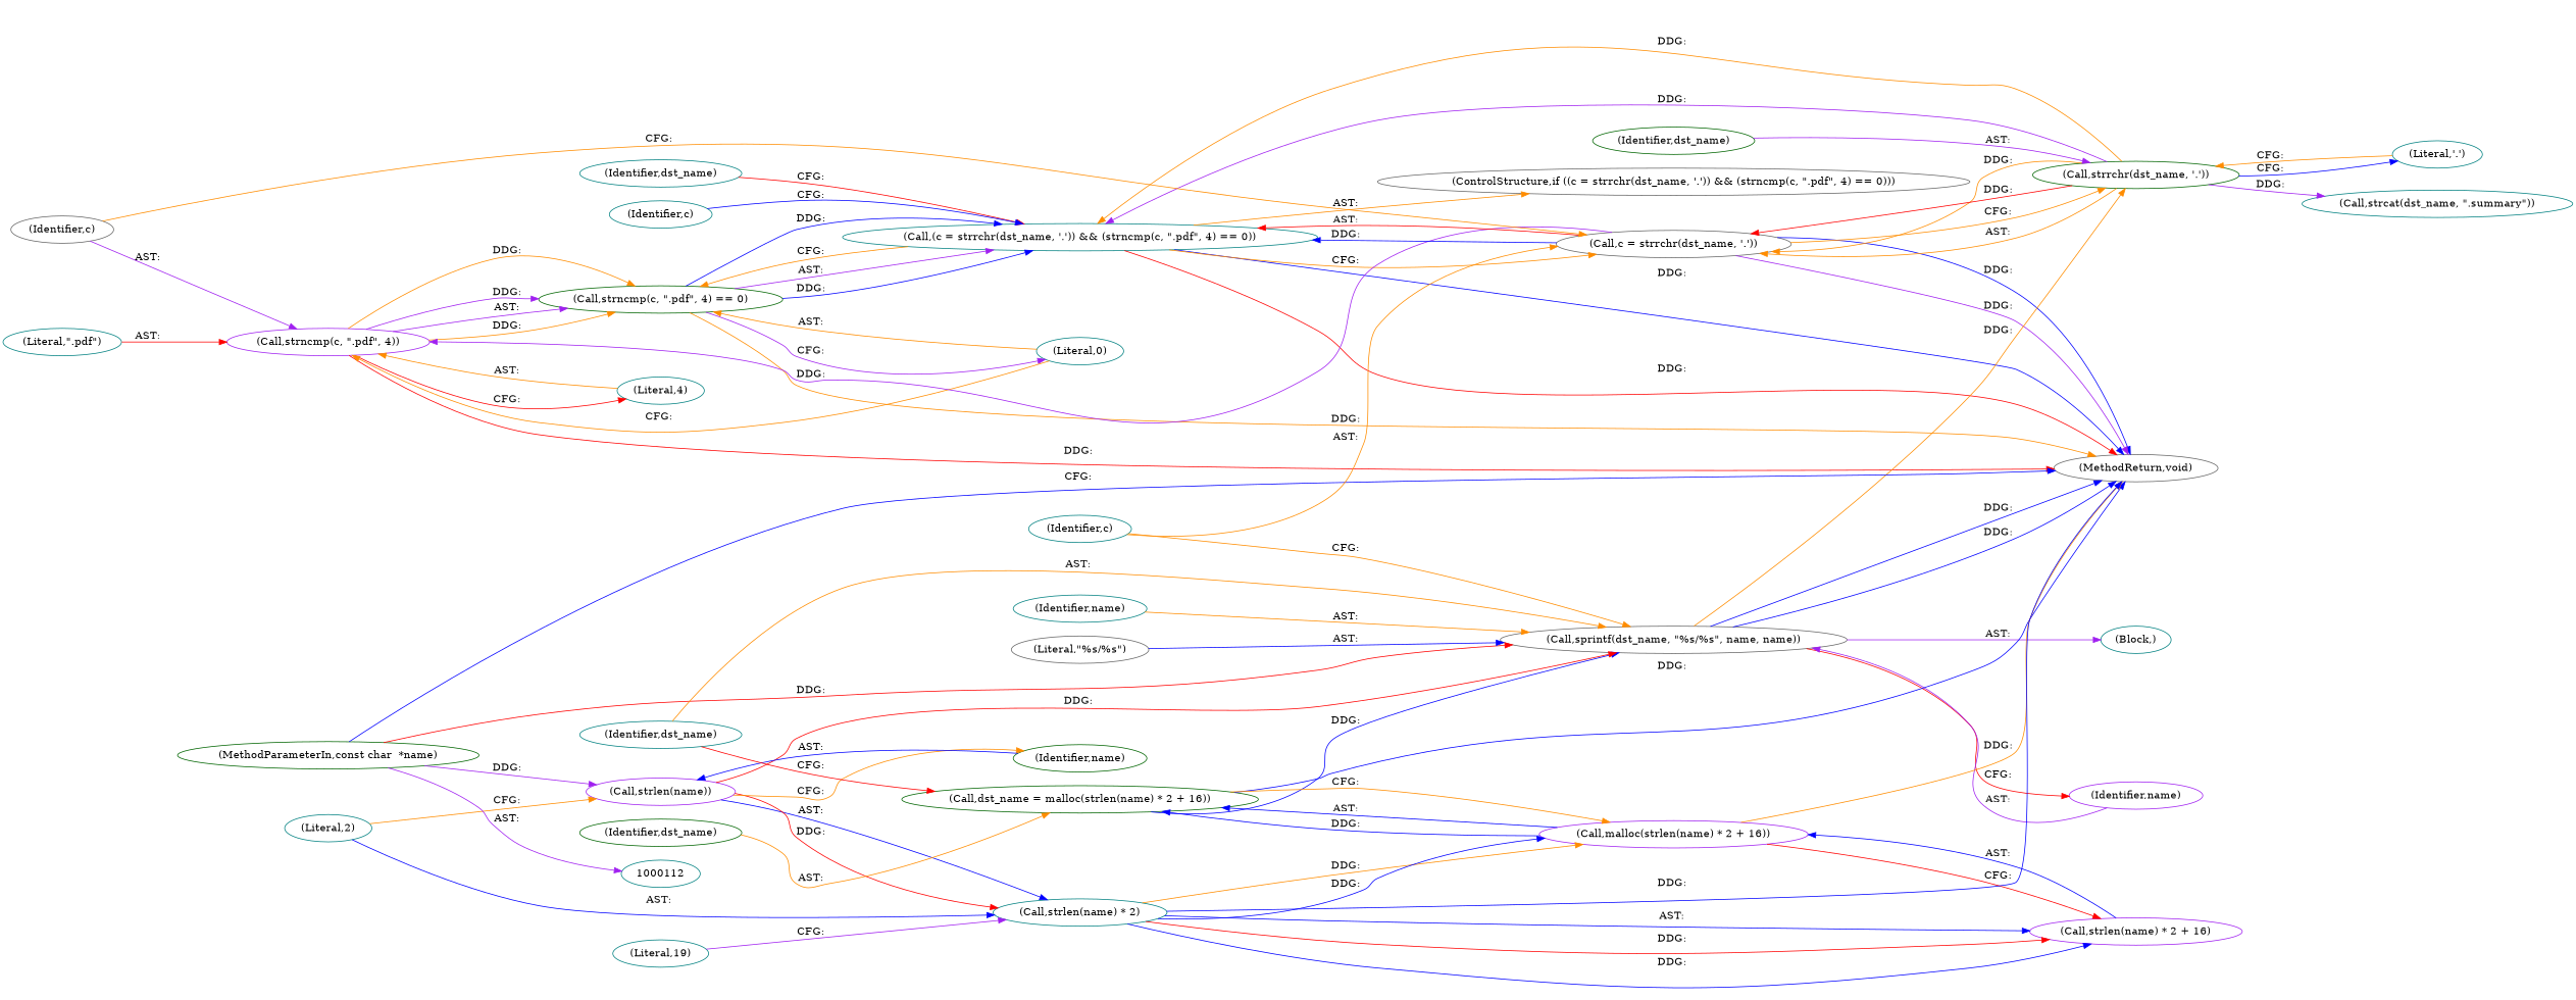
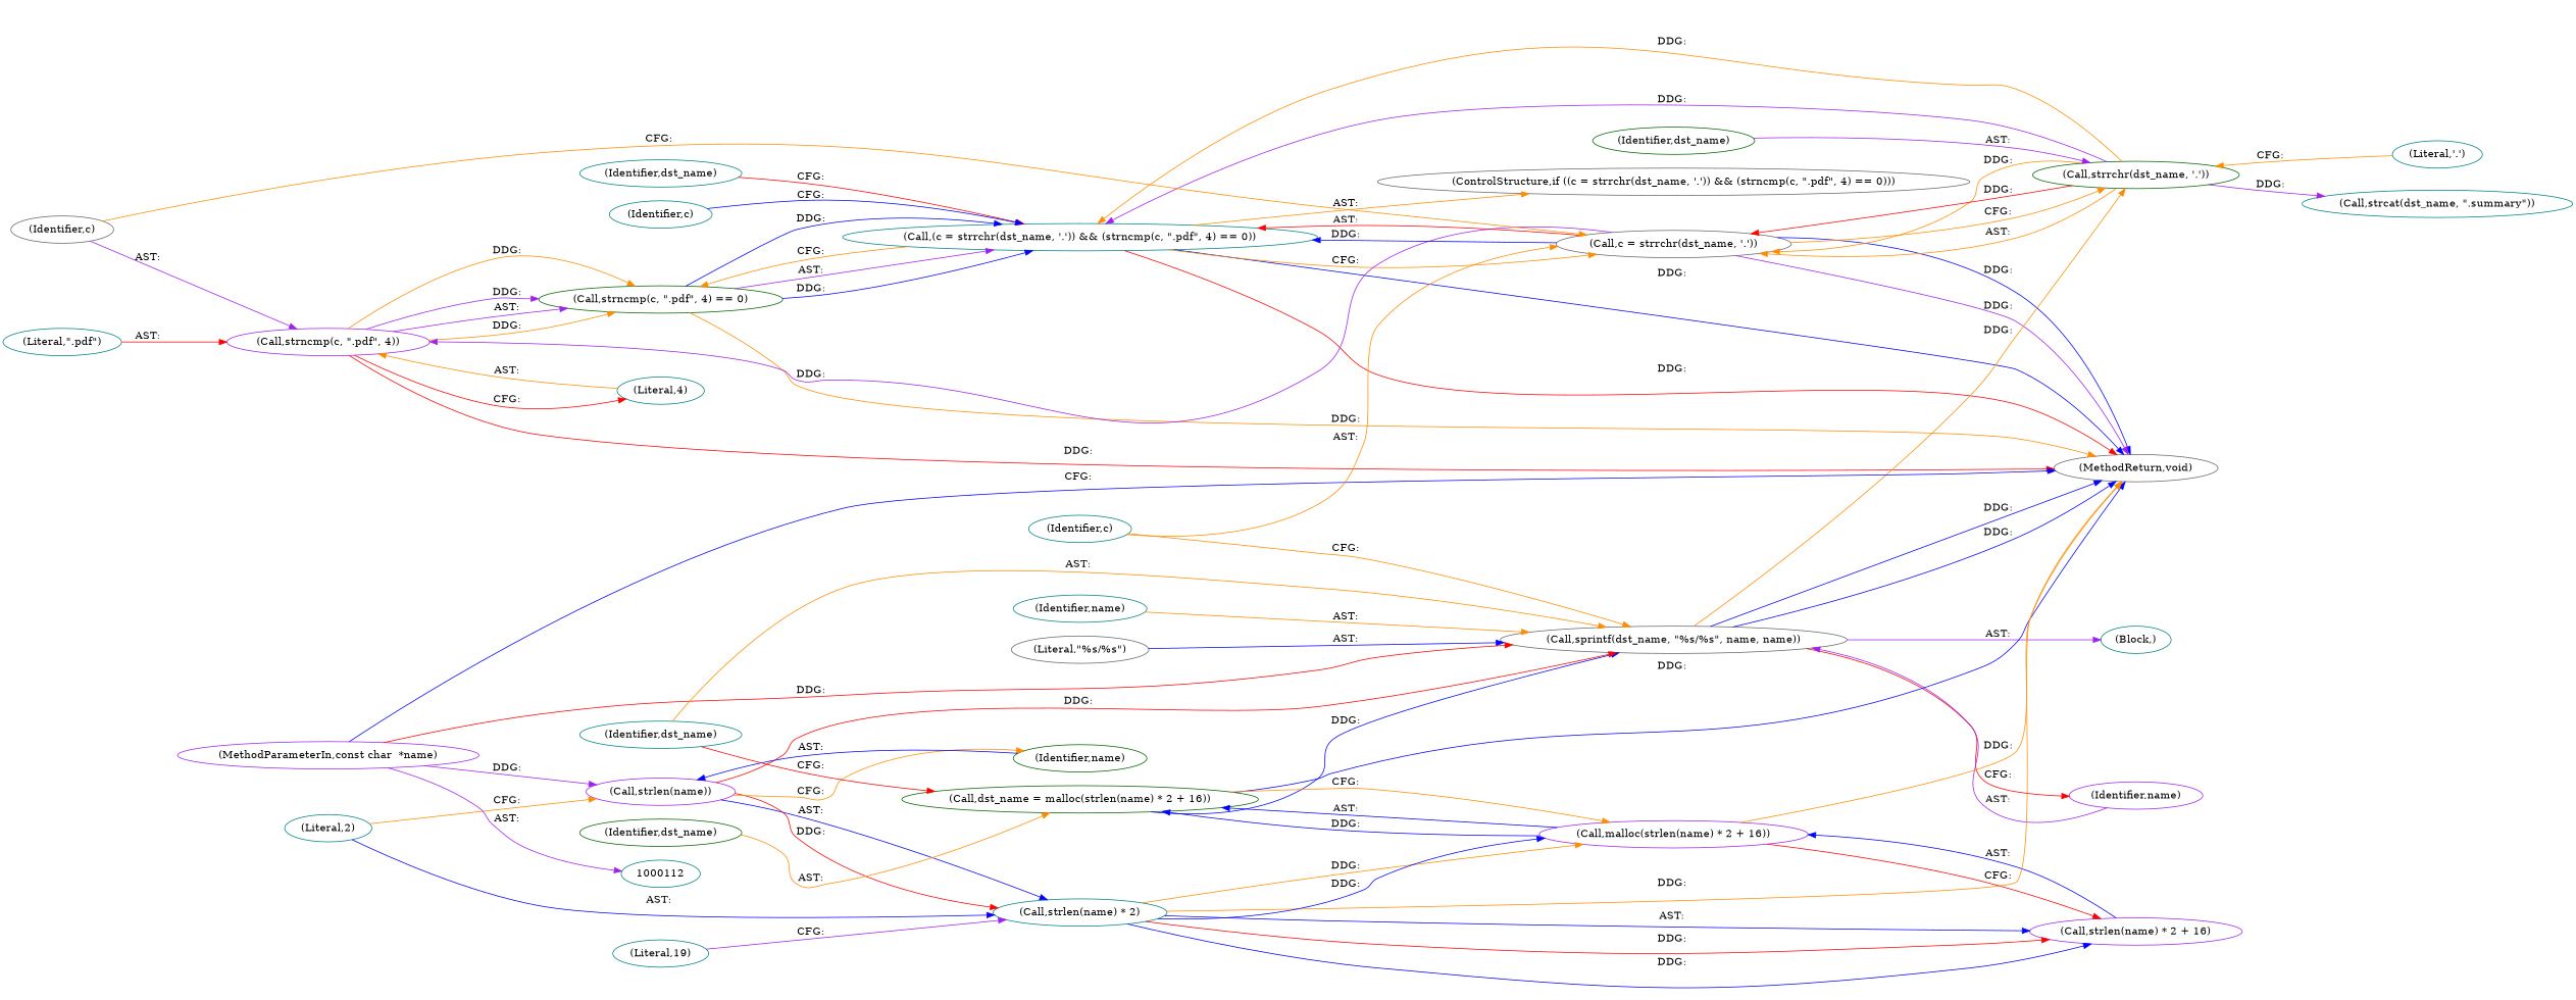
  digraph {
    rankdir=LR
    node [color=teal]
    edge [color=darkorange]
    n1 [color=purple label="(Call,strncmp(c, \".pdf\", 4))"]
    n2 [color=darkgreen label="(Call,strncmp(c, \".pdf\", 4) == 0)"]
    n3 [label="(Literal,4)"]
    n4 [color=gray40 label="(MethodReturn,void)"]
    n5 [label="(Call,(c = strrchr(dst_name, '.')) && (strncmp(c, \".pdf\", 4) == 0))"]
-   n6 [label="(Literal,0)"]
    n7 [color=gray40 label="(Call,c = strrchr(dst_name, '.'))"]
    n8 [color=darkgreen label="(Call,strrchr(dst_name, '.'))"]
    n9 [label="(Literal,'.')"]
    n10 [label="(Call,strcat(dst_name, \".summary\"))"]
    n11 [color=gray40 label="(ControlStructure,if ((c = strrchr(dst_name, '.')) && (strncmp(c, \".pdf\", 4) == 0)))"]
    n12 [color=gray40 label="(Call,sprintf(dst_name, \"%s/%s\", name, name))"]
    n13 [label="(Block,)"]
    n14 [color=purple label="(Identifier,name)"]
    n15 [color=darkgreen label="(Call,dst_name = malloc(strlen(name) * 2 + 16))"]
    n16 [color=purple label="(Call,malloc(strlen(name) * 2 + 16))"]
    n17 [color=purple label="(Call,strlen(name) * 2 + 16)"]
    n18 [label="(Call,strlen(name) * 2)"]
    n19 [label="(Literal,2)"]
    n20 [color=purple label="(Call,strlen(name))"]
    n21 [color=darkgreen label="(Identifier,name)"]
-   n22 [color=darkgreen label="(MethodParameterIn,const char  *name)"]
+   n22 [color=purple label="(MethodParameterIn,const char  *name)"]
    1000112
    n24 [color=darkgreen label="(Identifier,dst_name)"]
    n25 [label="(Identifier,dst_name)"]
    n26 [color=darkgreen label="(Identifier,dst_name)"]
    n27 [color=gray40 label="(Identifier,c)"]
    n28 [label="(Literal,19)"]
    n29 [label="(Identifier,dst_name)"]
    n30 [label="(Identifier,name)"]
    n31 [label="(Identifier,c)"]
    n32 [label="(Literal,\".pdf\")"]
    n33 [color=gray40 label="(Literal,\"%s/%s\")"]
    n34 [label="(Identifier,c)"]
    n1 -> n2 [color=purple label="AST: "]
    n1 -> n2 [label="DDG: "]
    n1 -> n2 [label="DDG: "]
    n1 -> n2 [color=purple label="DDG: "]
    n1 -> n3 [color=red label="CFG: "]
    n1 -> n4 [color=red label="DDG: "]
    n2 -> n4 [label="DDG: "]
    n2 -> n5 [color=purple label="AST: "]
    n2 -> n5 [color=blue label="DDG: "]
    n2 -> n5 [color=blue label="DDG: "]
-   n2 -> n6 [color=purple label="CFG: "]
    n3 -> n1 [label="AST: "]
    n5 -> n2 [label="CFG: "]
    n5 -> n4 [color=blue label="DDG: "]
    n5 -> n4 [color=red label="DDG: "]
    n5 -> n7 [label="CFG: "]
    n5 -> n11 [label="AST: "]
-   n6 -> n1 [label="CFG: "]
-   n6 -> n2 [label="AST: "]
    n7 -> n1 [color=purple label="DDG: "]
    n7 -> n4 [color=blue label="DDG: "]
    n7 -> n4 [color=purple label="DDG: "]
    n7 -> n5 [color=red label="AST: "]
    n7 -> n5 [color=blue label="DDG: "]
    n7 -> n8 [label="CFG: "]
    n8 -> n5 [label="DDG: "]
    n8 -> n5 [color=purple label="DDG: "]
    n8 -> n7 [label="AST: "]
    n8 -> n7 [label="DDG: "]
    n8 -> n7 [color=red label="DDG: "]
-   n8 -> n9 [color=blue label="CFG: "]
    n8 -> n10 [color=purple label="DDG: "]
    n9 -> n8 [label="CFG: "]
    n12 -> n4 [color=blue label="DDG: "]
    n12 -> n4 [color=blue label="DDG: "]
    n12 -> n8 [label="DDG: "]
    n12 -> n13 [color=purple label="AST: "]
    n12 -> n14 [color=red label="CFG: "]
    n14 -> n12 [color=purple label="AST: "]
    n15 -> n4 [color=blue label="DDG: "]
    n15 -> n12 [color=blue label="DDG: "]
    n15 -> n16 [label="CFG: "]
    n16 -> n4 [label="DDG: "]
    n16 -> n15 [color=blue label="AST: "]
    n16 -> n15 [color=blue label="DDG: "]
    n16 -> n17 [color=red label="CFG: "]
    n17 -> n16 [color=blue label="AST: "]
-   n18 -> n4 [color=blue label="DDG: "]
+   n18 -> n4 [label="DDG: "]
    n18 -> n16 [label="DDG: "]
    n18 -> n16 [color=blue label="DDG: "]
    n18 -> n17 [color=blue label="AST: "]
    n18 -> n17 [color=red label="DDG: "]
    n18 -> n17 [color=blue label="DDG: "]
    n19 -> n18 [color=blue label="AST: "]
    n19 -> n20 [label="CFG: "]
    n20 -> n12 [color=red label="DDG: "]
    n20 -> n18 [color=blue label="AST: "]
    n20 -> n18 [color=red label="DDG: "]
    n20 -> n21 [label="CFG: "]
    n21 -> n20 [color=blue label="AST: "]
    n22 -> n4 [color=blue label="CFG: "]
    n22 -> n12 [color=red label="DDG: "]
    n22 -> n20 [color=purple label="DDG: "]
    n22 -> 1000112 [color=purple label="AST: "]
    n24 -> n15 [label="AST: "]
    n25 -> n5 [color=red label="CFG: "]
    n26 -> n8 [color=purple label="AST: "]
    n27 -> n1 [color=purple label="AST: "]
    n27 -> n7 [label="CFG: "]
    n28 -> n18 [color=purple label="CFG: "]
    n29 -> n12 [label="AST: "]
    n29 -> n15 [color=red label="CFG: "]
    n30 -> n12 [label="AST: "]
    n31 -> n7 [label="AST: "]
    n31 -> n12 [label="CFG: "]
    n32 -> n1 [color=red label="AST: "]
    n33 -> n12 [color=blue label="AST: "]
    n34 -> n5 [color=blue label="CFG: "]
  }
